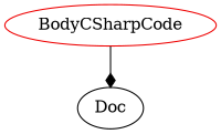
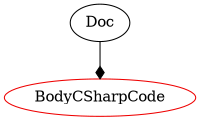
  digraph {
    n1 [color=red2 label=BodyCSharpCode shape=oval]
    Doc
-   n1 -> Doc [style=solid arrowhead=diamond]
+   Doc -> n1 [style=solid arrowhead=diamond]
  }
